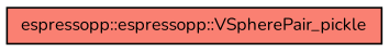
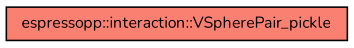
  digraph {
    rankdir=LR
    fontname=Nunito
-   n1 [color=black fillcolor=salmon fontname=Nunito fontsize=10 height=0.2 label="espressopp::espressopp::VSpherePair_pickle" shape=record style=filled width=0.4]
+   n1 [color=black fillcolor=salmon fontname=Nunito fontsize=10 height=0.2 label="espressopp::interaction::VSpherePair_pickle" shape=record style=filled width=0.4]
  }
